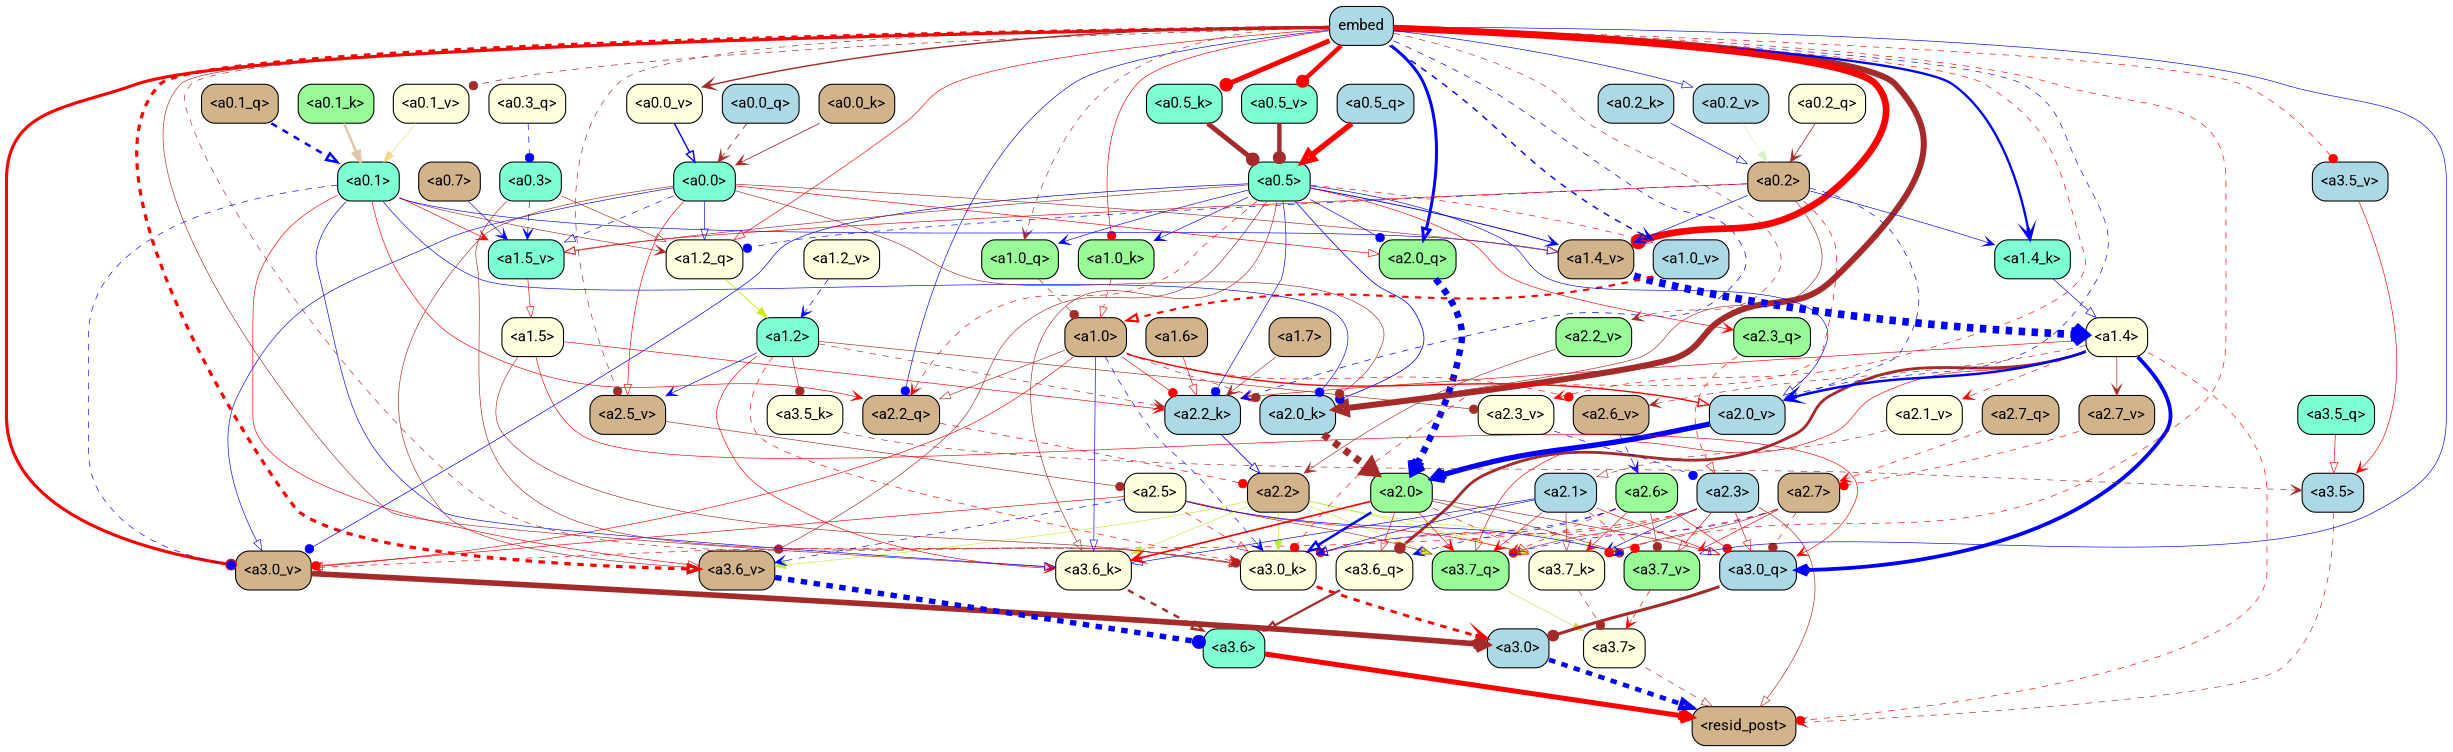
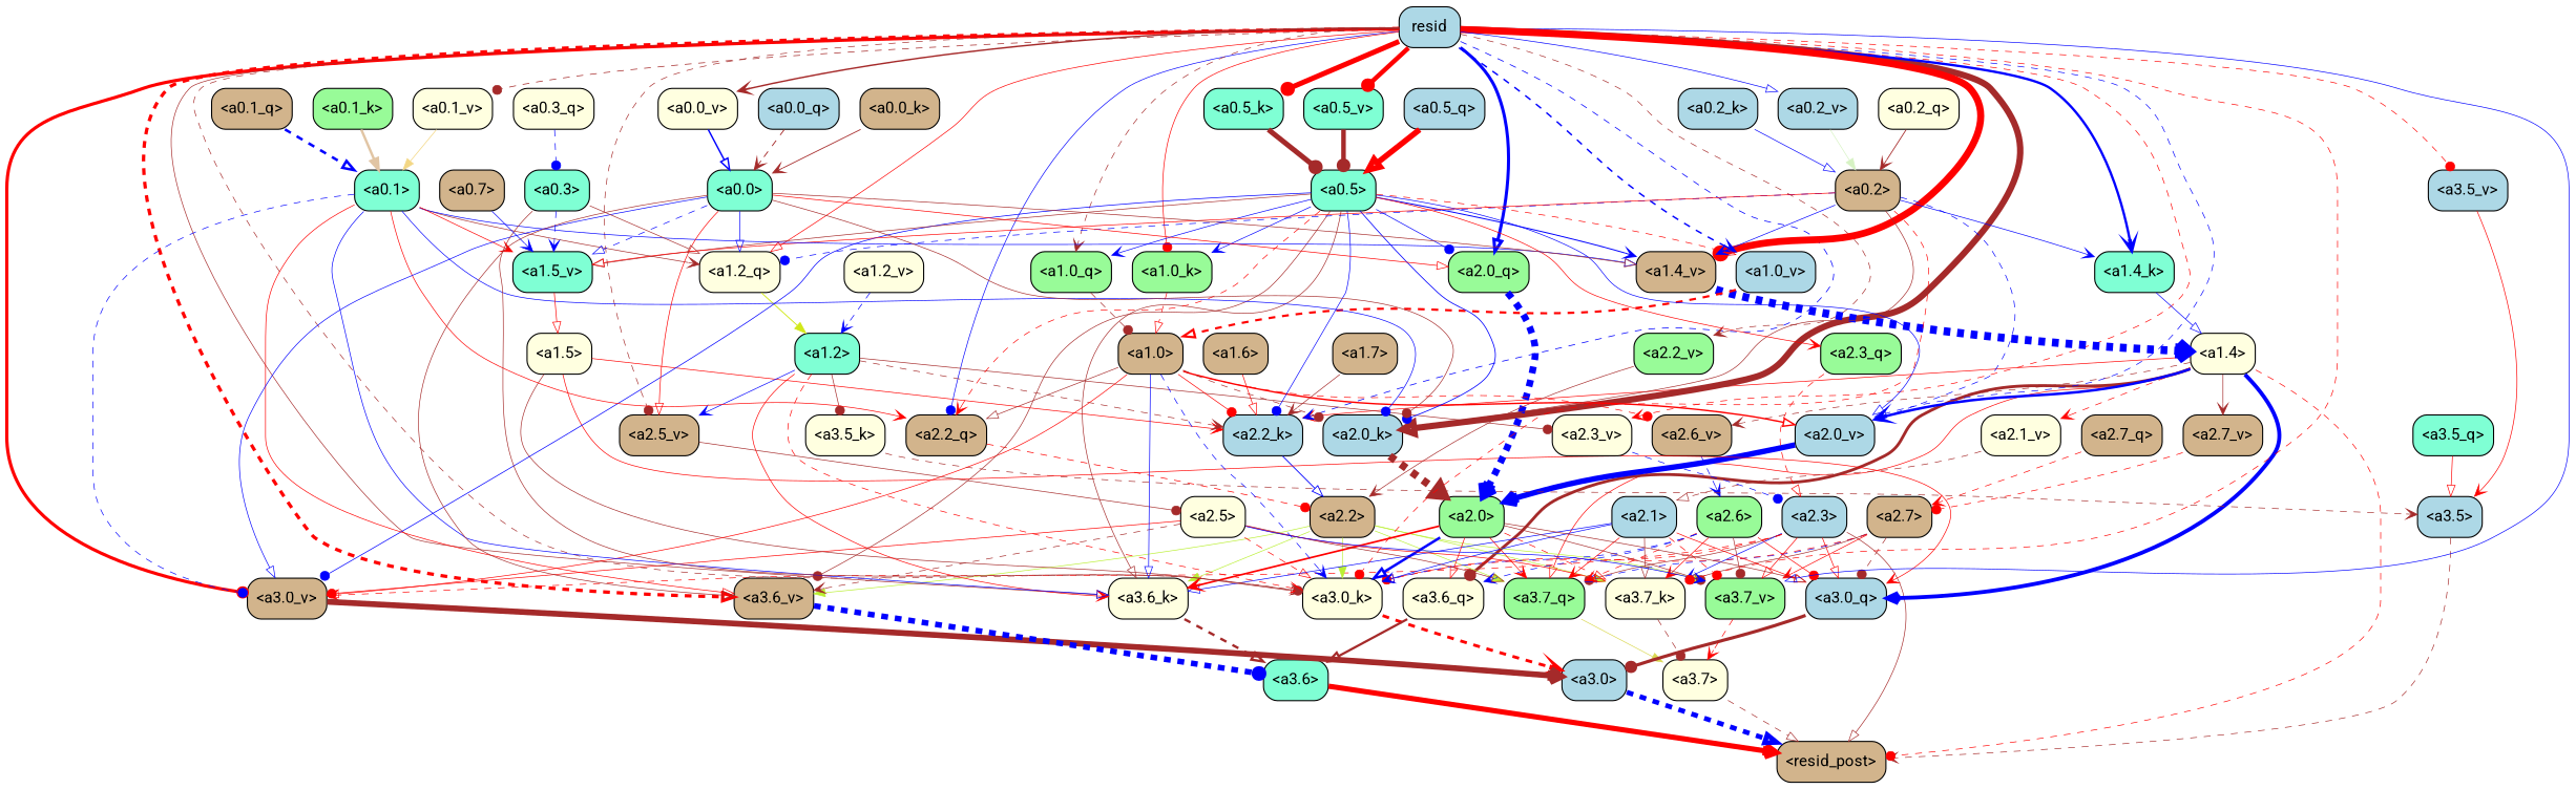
  strict digraph {
    fontname=Roboto
    splines=true
    node [color=black fillcolor=tan fontname=Roboto shape=box style="filled, rounded"]
    edge [arrowhead=onormal color=red fontname=Roboto penwidth=0.6 style=dashed]
    "<a3.7>" [fillcolor=lightyellow]
    "<resid_post>"
    "<a3.6>" [fillcolor=aquamarine]
    "<a3.5>" [fillcolor=lightblue]
    "<a3.0>" [fillcolor=lightblue]
    "<a2.3>" [fillcolor=lightblue]
    "<a3.7_q>" [fillcolor=palegreen]
    "<a3.0_q>" [fillcolor=lightblue]
    "<a3.7_k>" [fillcolor=lightyellow]
    "<a3.0_k>" [fillcolor=lightyellow]
    "<a3.7_v>" [fillcolor=palegreen]
    "<a3.0_v>"
    "<a1.4>" [fillcolor=lightyellow]
    "<a3.6_q>" [fillcolor=lightyellow]
    "<a2.2_k>" [fillcolor=lightblue]
    "<a2.7_v>"
    "<a2.6_v>"
    "<a2.1_v>" [fillcolor=lightyellow]
    "<a2.0_v>" [fillcolor=lightblue]
    "<a2.2>"
    "<a2.7>"
    "<a2.6>" [fillcolor=palegreen]
    "<a2.1>" [fillcolor=lightblue]
    "<a2.0>" [fillcolor=palegreen]
    "<a3.6_k>" [fillcolor=lightyellow]
    "<a3.6_v>"
    "<a3.5_q>" [fillcolor=aquamarine]
    "<a3.5_k>" [fillcolor=lightyellow]
    "<a3.5_v>" [fillcolor=lightblue]
    "<a2.5>" [fillcolor=lightyellow]
    "<a1.5>" [fillcolor=lightyellow]
-   embed [fillcolor=lightblue]
+   embed [fillcolor=lightblue label=resid]
    "<a2.2_q>"
    "<a2.0_q>" [fillcolor=palegreen]
    "<a2.0_k>" [fillcolor=lightblue]
    "<a2.5_v>"
    "<a2.3_v>" [fillcolor=lightyellow]
    "<a2.2_v>" [fillcolor=palegreen]
    "<a1.2_q>" [fillcolor=lightyellow]
    "<a1.0_q>" [fillcolor=palegreen]
    "<a1.4_k>" [fillcolor=aquamarine]
    "<a1.0_k>" [fillcolor=palegreen]
    "<a1.4_v>"
    "<a1.0_v>" [fillcolor=lightblue]
    "<a0.5_k>" [fillcolor=aquamarine]
    "<a0.5_v>" [fillcolor=aquamarine]
    "<a0.2_v>" [fillcolor=lightblue]
    "<a0.1_v>" [fillcolor=lightyellow]
    "<a0.0_v>" [fillcolor=lightyellow]
    "<a1.2>" [fillcolor=aquamarine]
    "<a1.0>"
    "<a0.5>" [fillcolor=aquamarine]
    "<a0.2>"
    "<a0.1>" [fillcolor=aquamarine]
    "<a0.0>" [fillcolor=aquamarine]
    "<a2.3_q>" [fillcolor=palegreen]
    "<a1.5_v>" [fillcolor=aquamarine]
    "<a0.3>" [fillcolor=aquamarine]
    "<a2.7_q>"
    "<a1.7>"
    "<a1.6>"
    "<a1.2_v>" [fillcolor=lightyellow]
    "<a0.7>"
    "<a0.5_q>" [fillcolor=lightblue]
    "<a0.3_q>" [fillcolor=lightyellow]
    "<a0.2_q>" [fillcolor=lightyellow]
    "<a0.1_q>"
    "<a0.0_q>" [fillcolor=lightblue]
    "<a0.2_k>" [fillcolor=lightblue]
    "<a0.1_k>" [fillcolor=palegreen]
    "<a0.0_k>"
    "<a3.7>" -> "<resid_post>" [color=brown]
    "<a3.6>" -> "<resid_post>" [arrowhead=vee penwidth=4.6696330308914185 style=solid]
    "<a3.5>" -> "<resid_post>" [arrowhead=vee color=brown]
    "<a3.0>" -> "<resid_post>" [color=blue penwidth=4.282557368278503]
    "<a2.3>" -> "<resid_post>" [color=brown style=bold]
    "<a2.3>" -> "<a3.7_q>" [arrowhead=dot color=brown style=solid]
    "<a2.3>" -> "<a3.0_q>" [style=solid]
    "<a2.3>" -> "<a3.7_k>" [arrowhead=vee color=blue style=bold]
    "<a2.3>" -> "<a3.0_k>"
    "<a2.3>" -> "<a3.7_v>" [style=bold]
    "<a2.3>" -> "<a3.0_v>" [arrowhead=vee]
    "<a3.7_q>" -> "<a3.7>" [color="#dad853" arrowhead="" style=""]
    "<a3.0_q>" -> "<a3.0>" [arrowhead=dot color=brown penwidth=2.8638100624084473 style=solid]
    "<a3.7_k>" -> "<a3.7>" [arrowhead=dot color=brown]
    "<a3.0_k>" -> "<a3.0>" [arrowhead=vee penwidth=2.6274144649505615]
    "<a3.7_v>" -> "<a3.7>" [arrowhead=vee]
    "<a3.0_v>" -> "<a3.0>" [arrowhead=vee color=brown penwidth=5.188832879066467 style=solid]
    "<a1.4>" -> "<resid_post>" [arrowhead=dot]
    "<a1.4>" -> "<a3.7_q>" [style=solid]
    "<a1.4>" -> "<a3.0_q>" [arrowhead=vee color=blue penwidth=3.4971605762839317 style=bold]
    "<a1.4>" -> "<a3.6_q>" [arrowhead=dot color=brown penwidth=2.6073555648326874 style=solid]
    "<a1.4>" -> "<a2.2_k>" [arrowhead=vee style=solid]
    "<a1.4>" -> "<a2.7_v>" [arrowhead=vee color=brown style=bold]
    "<a1.4>" -> "<a2.6_v>" [arrowhead=vee color=brown]
    "<a1.4>" -> "<a2.1_v>" [arrowhead=vee]
    "<a1.4>" -> "<a2.0_v>" [arrowhead=vee color=blue penwidth=2.268670678138733 style=bold]
    "<a3.6_q>" -> "<a3.6>" [color=brown penwidth=2.03758105635643 style=solid]
    "<a2.2_k>" -> "<a2.2>" [color=blue penwidth=0.7764816284179688 style=bold]
    "<a2.7_v>" -> "<a2.7>" [arrowhead=dot]
    "<a2.6_v>" -> "<a2.6>" [arrowhead=vee color=blue]
    "<a2.1_v>" -> "<a2.1>" [color=brown]
    "<a2.0_v>" -> "<a2.0>" [arrowhead=vee color=blue penwidth=4.906715989112854 style=solid]
    "<a2.2>" -> "<a3.7_q>" [color="#baef33" arrowhead="" style=""]
    "<a2.2>" -> "<a3.7_k>" [color="#baef33" arrowhead="" style=""]
    "<a2.2>" -> "<a3.0_k>" [color="#baef33" arrowhead="" style=""]
    "<a2.2>" -> "<a3.7_v>" [color="#baef33" arrowhead="" style=""]
    "<a2.2>" -> "<a3.6_k>" [color="#baef33" arrowhead="" style=""]
    "<a2.2>" -> "<a3.6_v>" [color="#baef33" arrowhead="" style=""]
    "<a2.7>" -> "<a3.7_q>" [color=blue]
    "<a2.7>" -> "<a3.0_q>" [arrowhead=dot color=brown]
    "<a2.7>" -> "<a3.7_k>" [color=brown style=solid]
    "<a2.7>" -> "<a3.0_k>" [arrowhead=dot]
    "<a2.7>" -> "<a3.7_v>" [arrowhead=vee style=solid]
    "<a2.6>" -> "<a3.7_q>" [arrowhead=vee]
    "<a2.6>" -> "<a3.0_q>" [arrowhead=dot style=solid]
    "<a2.6>" -> "<a3.7_k>" [arrowhead=vee style=bold]
    "<a2.6>" -> "<a3.0_k>" [color=blue]
    "<a2.6>" -> "<a3.7_v>" [arrowhead=dot color=brown style=bold]
    "<a2.6>" -> "<a3.6_q>" [arrowhead=vee color=blue]
    "<a2.1>" -> "<a3.7_q>" [arrowhead=vee style=bold]
    "<a2.1>" -> "<a3.0_q>" [style=bold]
    "<a2.1>" -> "<a3.7_k>" [color=brown style=solid]
    "<a2.1>" -> "<a3.0_k>" [arrowhead=vee color=blue style=bold]
    "<a2.1>" -> "<a3.7_v>" [arrowhead=dot]
    "<a2.1>" -> "<a3.6_k>" [color=blue style=solid]
    "<a2.0>" -> "<a3.7_q>" [arrowhead=vee style=solid]
    "<a2.0>" -> "<a3.0_q>" [color=brown style=bold]
    "<a2.0>" -> "<a3.7_k>"
    "<a2.0>" -> "<a3.0_k>" [color=blue penwidth=2.270527422428131 style=solid]
    "<a2.0>" -> "<a3.7_v>" [arrowhead=dot color=brown style=solid]
    "<a2.0>" -> "<a3.6_q>" [style=solid]
    "<a2.0>" -> "<a3.6_k>" [arrowhead=vee penwidth=1.5568191409111023 style=bold]
    "<a3.6_k>" -> "<a3.6>" [color=brown penwidth=2.174198240041733]
    "<a3.6_v>" -> "<a3.6>" [arrowhead=dot color=blue penwidth=5.002329230308533]
    "<a3.5_q>" -> "<a3.5>" [style=solid]
    "<a3.5_k>" -> "<a3.5>" [arrowhead=vee color=brown]
    "<a3.5_v>" -> "<a3.5>" [arrowhead=vee style=bold]
    "<a2.5>" -> "<a3.7_q>" [color=brown style=bold]
    "<a2.5>" -> "<a3.7_k>" [style=bold]
    "<a2.5>" -> "<a3.0_k>"
    "<a2.5>" -> "<a3.7_v>" [arrowhead=vee color=blue style=bold]
    "<a2.5>" -> "<a3.0_v>" [arrowhead=dot style=bold]
-   "<a2.5>" -> "<a3.6_v>" [arrowhead=vee color=blue]
+   "<a2.5>" -> "<a3.6_v>" [arrowhead=vee color=brown]
    "<a1.5>" -> "<a3.0_q>" [arrowhead=vee style=bold]
    "<a1.5>" -> "<a3.0_k>" [color=brown style=bold]
    "<a1.5>" -> "<a2.2_k>" [arrowhead=vee style=solid]
    embed -> "<a3.7_k>" [arrowhead=dot]
    embed -> "<a3.0_k>" [arrowhead=dot color=brown]
    embed -> "<a3.7_v>" [color=blue style=bold]
    embed -> "<a3.0_v>" [arrowhead=dot penwidth=2.8686431646347046 style=bold]
    embed -> "<a2.2_k>" [arrowhead=vee color=blue penwidth=0.67606520652771]
    embed -> "<a2.0_v>" [color=blue]
    embed -> "<a3.6_k>" [color=brown style=bold]
    embed -> "<a3.6_v>" [penwidth=2.9588699340820312]
    embed -> "<a3.5_v>" [arrowhead=dot]
    embed -> "<a2.2_q>" [arrowhead=dot color=blue style=solid]
    embed -> "<a2.0_q>" [color=blue penwidth=2.7617180347442627 style=solid]
    embed -> "<a2.0_k>" [color=brown penwidth=5.615107178688049 style=solid]
    embed -> "<a2.5_v>" [arrowhead=dot color=brown]
    embed -> "<a2.3_v>" [arrowhead=vee]
    embed -> "<a2.2_v>" [arrowhead=vee color=brown]
    embed -> "<a1.2_q>" [style=bold]
    embed -> "<a1.0_q>" [arrowhead=vee color=brown]
    embed -> "<a1.4_k>" [arrowhead=vee color=blue penwidth=2.1468217372894287 style=solid]
    embed -> "<a1.0_k>" [arrowhead=dot style=bold]
    embed -> "<a1.4_v>" [arrowhead=dot penwidth=6.189999580383301 style=bold]
    embed -> "<a1.0_v>" [arrowhead=vee color=blue penwidth=1.3123979568481445]
    embed -> "<a0.5_k>" [arrowhead=dot penwidth=4.58268666267395 style=solid]
    embed -> "<a0.5_v>" [arrowhead=dot penwidth=4.06441330909729 style=solid]
    embed -> "<a0.2_v>" [color=blue style=solid]
    embed -> "<a0.1_v>" [arrowhead=dot color=brown penwidth=0.6574034690856934]
    embed -> "<a0.0_v>" [arrowhead=vee color=brown penwidth=1.3119869232177734 style=solid]
    "<a2.2_q>" -> "<a2.2>" [arrowhead=dot penwidth=0.6340763568878174]
    "<a2.0_q>" -> "<a2.0>" [arrowhead=vee color=blue penwidth=6.0160088539123535]
    "<a2.0_k>" -> "<a2.0>" [color=brown penwidth=6.773025274276733]
    "<a2.5_v>" -> "<a2.5>" [arrowhead=dot color=brown style=solid]
    "<a2.3_v>" -> "<a2.3>" [arrowhead=dot color=blue]
    "<a2.2_v>" -> "<a2.2>" [arrowhead=vee color=brown style=bold]
    "<a1.2_q>" -> "<a1.2>" [color="#d1e819" penwidth=0.836545467376709 arrowhead="" style=""]
    "<a1.0_q>" -> "<a1.0>" [arrowhead=dot color=brown]
    "<a1.4_k>" -> "<a1.4>" [color=blue style=bold]
    "<a1.0_k>" -> "<a1.0>"
    "<a1.4_v>" -> "<a1.4>" [arrowhead=vee color=blue penwidth=7.093163728713989]
    "<a1.0_v>" -> "<a1.0>" [penwidth=1.9666723012924194]
    "<a0.5_k>" -> "<a0.5>" [arrowhead=dot color=brown penwidth=4.577519536018372 style=solid]
    "<a0.5_v>" -> "<a0.5>" [arrowhead=dot color=brown penwidth=4.062177300453186 style=bold]
    "<a0.2_v>" -> "<a0.2>" [color="#d6f2c3" arrowhead="" style=""]
    "<a0.1_v>" -> "<a0.1>" [color="#f3d785" penwidth=0.654442310333252 arrowhead="" style=""]
    "<a0.0_v>" -> "<a0.0>" [color=blue penwidth=1.307939052581787 style=solid]
    "<a1.2>" -> "<a3.0_k>" [arrowhead=vee]
    "<a1.2>" -> "<a2.2_k>" [arrowhead=vee color=brown]
    "<a1.2>" -> "<a3.6_k>" [arrowhead=vee style=solid]
    "<a1.2>" -> "<a3.5_k>" [arrowhead=dot color=brown style=bold]
    "<a1.2>" -> "<a2.5_v>" [arrowhead=vee color=blue style=solid]
    "<a1.2>" -> "<a2.3_v>" [arrowhead=dot color=brown style=solid]
    "<a1.0>" -> "<a3.0_k>" [arrowhead=vee color=blue]
    "<a1.0>" -> "<a3.0_v>" [style=bold]
    "<a1.0>" -> "<a2.2_k>" [arrowhead=dot style=solid]
    "<a1.0>" -> "<a2.6_v>" [arrowhead=dot]
    "<a1.0>" -> "<a2.0_v>" [penwidth=1.27996826171875 style=solid]
    "<a1.0>" -> "<a3.6_k>" [color=blue style=bold]
    "<a1.0>" -> "<a2.2_q>" [color=brown style=solid]
    "<a1.0>" -> "<a2.0_k>" [arrowhead=dot color=brown]
    "<a0.5>" -> "<a3.0_v>" [arrowhead=dot color=blue penwidth=0.6421224474906921 style=bold]
    "<a0.5>" -> "<a2.2_k>" [arrowhead=dot color=blue style=solid]
    "<a0.5>" -> "<a2.0_v>" [color=blue style=solid]
    "<a0.5>" -> "<a3.6_k>" [color=brown style=solid]
    "<a0.5>" -> "<a3.6_v>" [arrowhead=dot color=brown style=solid]
    "<a0.5>" -> "<a2.2_q>" [arrowhead=vee]
    "<a0.5>" -> "<a2.0_q>" [arrowhead=dot color=blue style=solid]
    "<a0.5>" -> "<a2.0_k>" [arrowhead=dot color=blue penwidth=0.7151575088500977 style=bold]
    "<a0.5>" -> "<a1.0_q>" [arrowhead=vee color=blue style=solid]
    "<a0.5>" -> "<a1.0_k>" [arrowhead=vee color=blue style=solid]
    "<a0.5>" -> "<a1.4_v>" [arrowhead=vee color=blue penwidth=0.8927993774414062 style=solid]
    "<a0.5>" -> "<a1.0_v>"
    "<a0.5>" -> "<a2.3_q>" [arrowhead=vee style=bold]
    "<a0.5>" -> "<a1.5_v>" [color=brown style=bold]
    "<a0.2>" -> "<a3.0_k>" [arrowhead=dot]
    "<a0.2>" -> "<a2.0_v>" [arrowhead=vee color=blue]
    "<a0.2>" -> "<a2.0_k>" [arrowhead=vee color=brown style=bold]
    "<a0.2>" -> "<a1.2_q>" [arrowhead=dot color=blue]
    "<a0.2>" -> "<a1.4_k>" [arrowhead=vee color=blue style=bold]
    "<a0.2>" -> "<a1.4_v>" [arrowhead=vee color=blue style=bold]
    "<a0.2>" -> "<a1.5_v>" [style=solid]
    "<a0.1>" -> "<a3.0_v>" [arrowhead=dot color=blue]
    "<a0.1>" -> "<a3.6_k>" [color=blue style=bold]
    "<a0.1>" -> "<a3.6_v>" [style=solid]
    "<a0.1>" -> "<a2.2_q>" [arrowhead=vee style=bold]
    "<a0.1>" -> "<a2.0_k>" [arrowhead=dot color=blue style=solid]
    "<a0.1>" -> "<a1.2_q>" [arrowhead=vee color=brown style=solid]
    "<a0.1>" -> "<a1.4_v>" [color=blue style=bold]
    "<a0.1>" -> "<a1.5_v>" [arrowhead=vee style=solid]
    "<a0.0>" -> "<a3.0_v>" [color=blue style=solid]
    "<a0.0>" -> "<a3.6_v>" [color=brown style=bold]
    "<a0.0>" -> "<a2.0_q>" [style=solid]
    "<a0.0>" -> "<a2.0_k>" [arrowhead=dot color=brown style=bold]
    "<a0.0>" -> "<a2.5_v>" [style=solid]
    "<a0.0>" -> "<a1.2_q>" [color=blue style=bold]
    "<a0.0>" -> "<a1.4_v>" [color=brown style=bold]
    "<a0.0>" -> "<a1.5_v>" [color=blue]
    "<a2.3_q>" -> "<a2.3>"
    "<a1.5_v>" -> "<a1.5>" [style=bold]
    "<a0.3>" -> "<a3.0_k>" [arrowhead=vee color=brown style=solid]
    "<a0.3>" -> "<a1.2_q>" [color=brown style=solid]
    "<a0.3>" -> "<a1.5_v>" [arrowhead=vee color=blue]
    "<a2.7_q>" -> "<a2.7>" [arrowhead=vee]
    "<a1.7>" -> "<a2.2_k>" [arrowhead=vee color=brown style=solid]
    "<a1.6>" -> "<a2.2_k>" [style=bold]
    "<a1.2_v>" -> "<a1.2>" [arrowhead=vee color=blue]
    "<a0.7>" -> "<a1.5_v>" [arrowhead=vee color=blue style=solid]
    "<a0.5_q>" -> "<a0.5>" [penwidth=5.0559651255607605 style=bold]
    "<a0.3_q>" -> "<a0.3>" [arrowhead=dot color=blue]
    "<a0.2_q>" -> "<a0.2>" [arrowhead=vee color=brown penwidth=0.7587676048278809 style=solid]
    "<a0.1_q>" -> "<a0.1>" [color=blue penwidth=2.3103086948394775]
    "<a0.0_q>" -> "<a0.0>" [arrowhead=vee color=brown penwidth=0.8285908699035645]
    "<a0.2_k>" -> "<a0.2>" [color=blue style=bold]
    "<a0.1_k>" -> "<a0.1>" [color="#e1c5a4" penwidth=2.2273199558258057 arrowhead="" style=""]
    "<a0.0_k>" -> "<a0.0>" [arrowhead=vee color=brown penwidth=0.7703166007995605 style=solid]
  }
